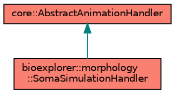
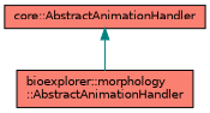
  digraph {
    node [color=black fillcolor=salmon fontname=Helvetica fontsize=10 shape=record style=filled]
-   n1 [fontcolor=black height=0.2 label="bioexplorer::morphology\l::SomaSimulationHandler" width=0.4]
+   n1 [fontcolor=black height=0.2 label="bioexplorer::morphology\l::AbstractAnimationHandler" width=0.4]
    n2 [height=0.2 label="core::AbstractAnimationHandler" width=0.4]
    n2 -> n1 [color=teal dir=back fontname=Helvetica fontsize=10 labelfontname=Helvetica labelfontsize=10 style=solid]
  }
